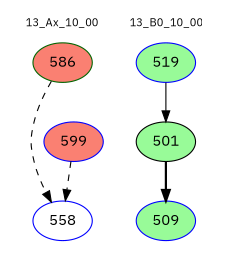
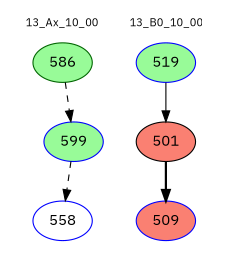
  digraph {
    fontname="IBM Plex Sans"
    node [color=blue fillcolor=palegreen fontname="IBM Plex Sans" style=filled]
    edge [color=black fontname="IBM Plex Sans" style=dashed]
-   n1 [color=darkgreen fillcolor=salmon label=586]
+   n1 [color=darkgreen label=586]
    n2 [fillcolor=white label=558]
-   n3 [fillcolor=salmon label=599]
+   n3 [label=599]
    n4 [label=519]
-   n5 [color=black label=501]
-   n6 [label=509]
+   n5 [color=black fillcolor=salmon label=501]
+   n6 [fillcolor=salmon label=509]
    subgraph cluster_1 {
      color=white
      fontsize=10
      label="13_Ax_10_00"
      n1
      n2
      n3
    }
    subgraph cluster_2 {
      color=white
      fontsize=10
      label="13_B0_10_00"
      n4
      n5
      n6
    }
-   n1 -> n2
+   n1 -> n3
    n3 -> n2
    n4 -> n5 [style=solid]
    n5 -> n6 [style=bold]
  }
